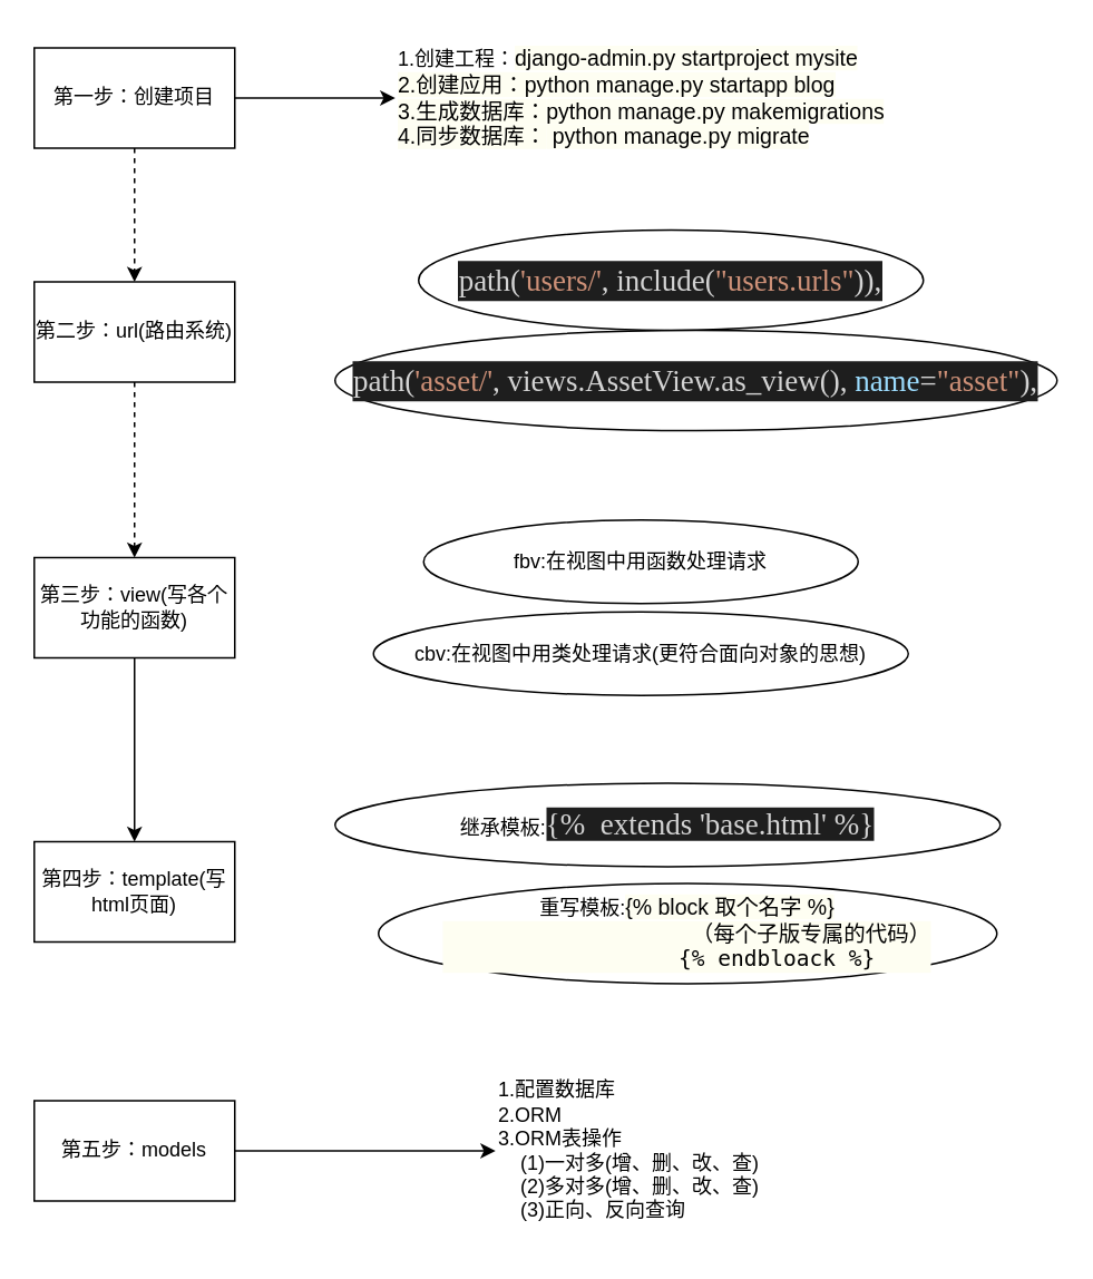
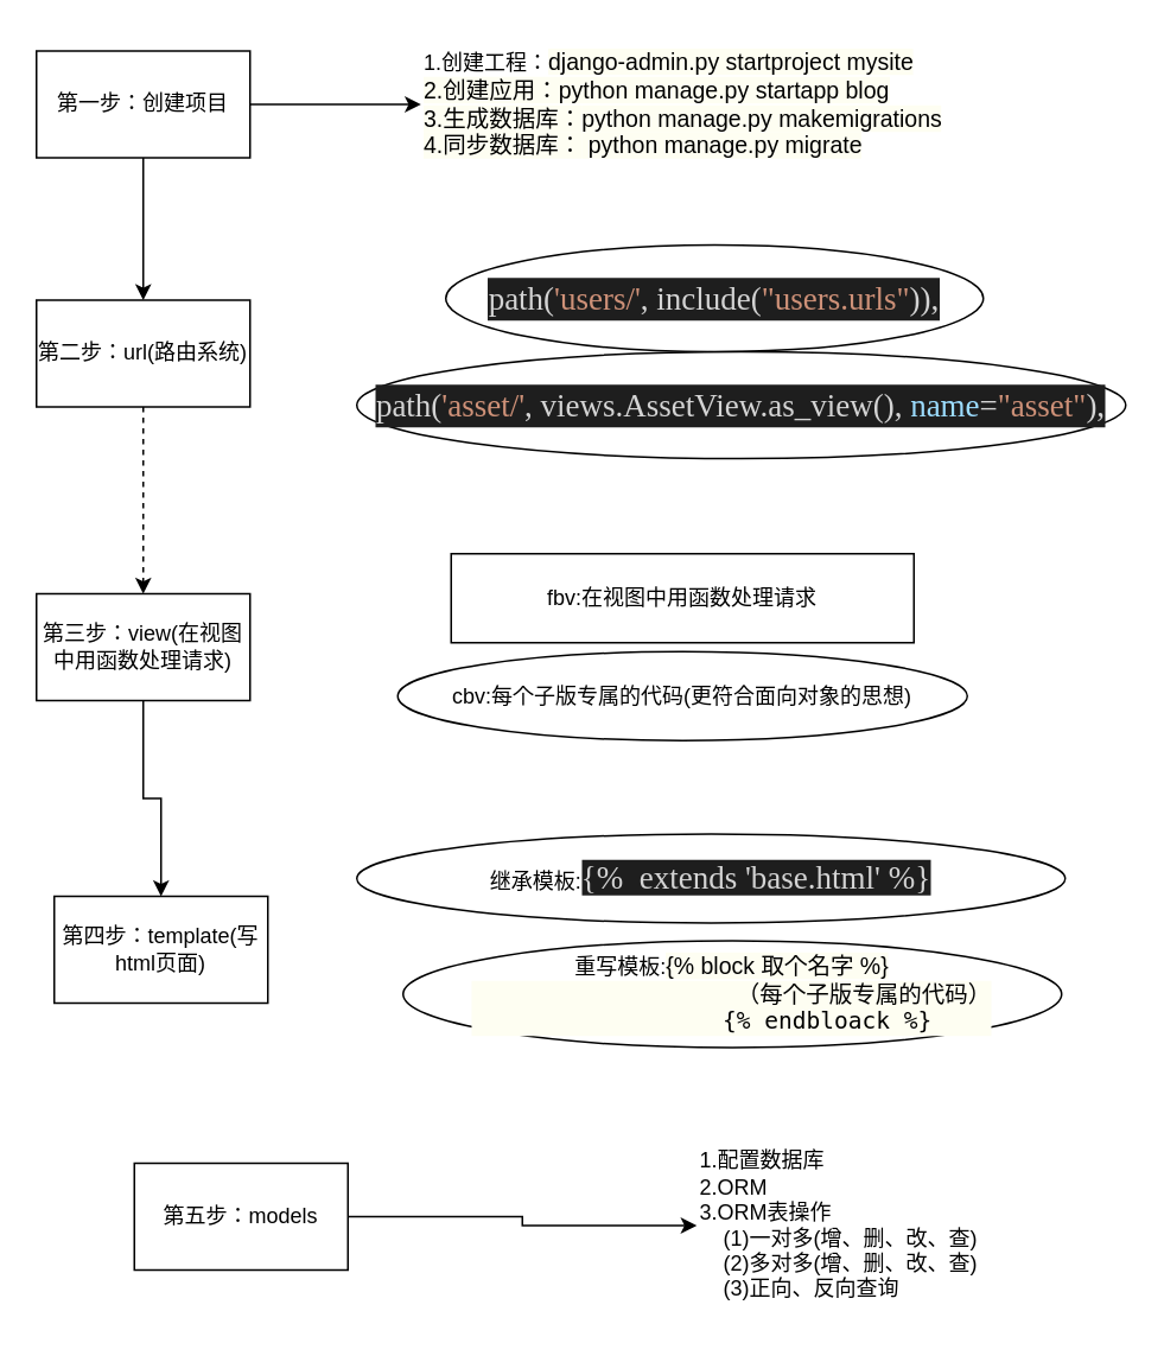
  <mxCell id="0" />
  <mxCell id="1" parent="0" />
- <mxCell id="2" value="" style="edgeStyle=orthogonalEdgeStyle;rounded=0;orthogonalLoop=1;jettySize=auto;html=1;dashed=1;" edge="1" parent="1" source="4" target="6"><mxGeometry relative="1" as="geometry" /></mxCell>
+ <mxCell id="2" value="" style="edgeStyle=orthogonalEdgeStyle;rounded=0;orthogonalLoop=1;jettySize=auto;html=1;" edge="1" parent="1" source="4" target="6"><mxGeometry relative="1" as="geometry" /></mxCell>
  <mxCell id="3" value="" style="edgeStyle=orthogonalEdgeStyle;rounded=0;orthogonalLoop=1;jettySize=auto;html=1;" edge="1" parent="1" source="4" target="19"><mxGeometry relative="1" as="geometry" /></mxCell>
  <mxCell id="4" value="第一步：创建项目" style="rounded=0;whiteSpace=wrap;html=1;" vertex="1" parent="1"><mxGeometry x="20" y="28" width="120" height="60" as="geometry" /></mxCell>
  <mxCell id="5" value="" style="edgeStyle=orthogonalEdgeStyle;rounded=0;orthogonalLoop=1;jettySize=auto;html=1;dashed=1;" edge="1" parent="1" source="6" target="8"><mxGeometry relative="1" as="geometry" /></mxCell>
  <mxCell id="6" value="第二步：url(路由系统)" style="rounded=0;whiteSpace=wrap;html=1;" vertex="1" parent="1"><mxGeometry x="20" y="168" width="120" height="60" as="geometry" /></mxCell>
  <mxCell id="7" value="" style="edgeStyle=orthogonalEdgeStyle;rounded=0;orthogonalLoop=1;jettySize=auto;html=1;" edge="1" parent="1" source="8" target="9"><mxGeometry relative="1" as="geometry" /></mxCell>
- <mxCell id="8" value="第三步：view(写各个功能的函数)" style="rounded=0;whiteSpace=wrap;html=1;" vertex="1" parent="1"><mxGeometry x="20" y="333" width="120" height="60" as="geometry" /></mxCell>
- <mxCell id="9" value="第四步：template(写html页面)" style="rounded=0;whiteSpace=wrap;html=1;" vertex="1" parent="1"><mxGeometry x="20" y="503" width="120" height="60" as="geometry" /></mxCell>
+ <mxCell id="8" value="第三步：view(在视图中用函数处理请求)" style="rounded=0;whiteSpace=wrap;html=1;" vertex="1" parent="1"><mxGeometry x="20" y="333" width="120" height="60" as="geometry" /></mxCell>
+ <mxCell id="9" value="第四步：template(写html页面)" style="rounded=0;whiteSpace=wrap;html=1;" vertex="1" parent="1"><mxGeometry x="30" y="503" width="120" height="60" as="geometry" /></mxCell>
  <mxCell id="10" value="" style="edgeStyle=orthogonalEdgeStyle;rounded=0;orthogonalLoop=1;jettySize=auto;html=1;" edge="1" parent="1" source="11" target="18"><mxGeometry relative="1" as="geometry" /></mxCell>
- <mxCell id="11" value="第五步：models" style="rounded=0;whiteSpace=wrap;html=1;" vertex="1" parent="1"><mxGeometry x="20" y="658" width="120" height="60" as="geometry" /></mxCell>
+ <mxCell id="11" value="第五步：models" style="rounded=0;whiteSpace=wrap;html=1;" vertex="1" parent="1"><mxGeometry x="75" y="653" width="120" height="60" as="geometry" /></mxCell>
  <mxCell id="12" value="&lt;div style=&quot;color: rgb(212 , 212 , 212) ; background-color: rgb(30 , 30 , 30) ; font-family: &amp;#34;consolas&amp;#34; , &amp;#34;dengxian&amp;#34; ; font-size: 18px ; line-height: 24px ; white-space: pre&quot;&gt;path(&lt;span style=&quot;color: #ce9178&quot;&gt;'users/'&lt;/span&gt;, include(&lt;span style=&quot;color: #ce9178&quot;&gt;&quot;users.urls&quot;&lt;/span&gt;)),&lt;/div&gt;" style="ellipse;whiteSpace=wrap;html=1;" vertex="1" parent="1"><mxGeometry x="250" y="137" width="302" height="60" as="geometry" /></mxCell>
  <mxCell id="13" value="&lt;div style=&quot;color: rgb(212 , 212 , 212) ; background-color: rgb(30 , 30 , 30) ; font-family: &amp;#34;consolas&amp;#34; , &amp;#34;dengxian&amp;#34; ; font-size: 18px ; line-height: 24px ; white-space: pre&quot;&gt;path(&lt;span style=&quot;color: #ce9178&quot;&gt;'asset/'&lt;/span&gt;, views.AssetView.as_view(), &lt;span style=&quot;color: #9cdcfe&quot;&gt;name&lt;/span&gt;=&lt;span style=&quot;color: #ce9178&quot;&gt;&quot;asset&quot;&lt;/span&gt;),&lt;/div&gt;" style="ellipse;whiteSpace=wrap;html=1;" vertex="1" parent="1"><mxGeometry x="200" y="197" width="432" height="60" as="geometry" /></mxCell>
- <mxCell id="14" value="fbv:在视图中用函数处理请求" style="ellipse;whiteSpace=wrap;html=1;" vertex="1" parent="1"><mxGeometry x="253" y="310.5" width="260" height="50" as="geometry" /></mxCell>
- <mxCell id="15" value="cbv:在视图中用类处理请求(更符合面向对象的思想)" style="ellipse;whiteSpace=wrap;html=1;" vertex="1" parent="1"><mxGeometry x="223" y="365.5" width="320" height="50" as="geometry" /></mxCell>
+ <mxCell id="14" value="fbv:在视图中用函数处理请求" style="whiteSpace=wrap;html=1;rounded=0;" vertex="1" parent="1"><mxGeometry x="253" y="310.5" width="260" height="50" as="geometry" /></mxCell>
+ <mxCell id="15" value="cbv:每个子版专属的代码(更符合面向对象的思想)" style="ellipse;whiteSpace=wrap;html=1;" vertex="1" parent="1"><mxGeometry x="223" y="365.5" width="320" height="50" as="geometry" /></mxCell>
  <mxCell id="16" value="继承模板:&lt;span style=&quot;background-color: rgb(30 , 30 , 30) ; color: rgb(212 , 212 , 212) ; font-family: &amp;#34;consolas&amp;#34; , &amp;#34;dengxian&amp;#34; ; font-size: 18px ; white-space: pre&quot;&gt;{%  extends 'base.html' %}&lt;/span&gt;" style="ellipse;whiteSpace=wrap;html=1;" vertex="1" parent="1"><mxGeometry x="200" y="468" width="398" height="50" as="geometry" /></mxCell>
  <mxCell id="17" value="重写模板:&lt;span style=&quot;background-color: rgb(254 , 254 , 242) ; font-size: 13px ; text-align: left ; white-space: pre-wrap&quot;&gt;{% block 取个名字 %}&lt;/span&gt;&lt;pre class=&quot;brush:python;gutter:true;&quot; style=&quot;margin-top: 0px ; margin-bottom: 0px ; padding: 0px ; white-space: pre-wrap ; overflow-wrap: break-word ; font-size: 13px ; text-align: left ; background-color: rgb(254 , 254 , 242)&quot;&gt;                   （每个子版专属的代码）&lt;br&gt;                  {% endbloack %}&lt;/pre&gt;" style="ellipse;whiteSpace=wrap;html=1;" vertex="1" parent="1"><mxGeometry x="226" y="528" width="370" height="60" as="geometry" /></mxCell>
- <mxCell id="18" value="&lt;div&gt;1.配置数据库&lt;/div&gt;&lt;div&gt;2.ORM&lt;/div&gt;&lt;div&gt;3.ORM表操作&lt;/div&gt;&lt;div&gt;&amp;nbsp; &amp;nbsp; (1)一对多(增、删、改、查)&lt;/div&gt;&lt;div&gt;&amp;nbsp; &amp;nbsp; (2)多对多(增、删、改、查)&lt;/div&gt;&lt;div&gt;&amp;nbsp; &amp;nbsp; (3)正向、反向查询&lt;/div&gt;" style="text;strokeColor=none;fillColor=none;html=1;whiteSpace=wrap;verticalAlign=middle;overflow=hidden;" vertex="1" parent="1"><mxGeometry x="296" y="633" width="210" height="110" as="geometry" /></mxCell>
+ <mxCell id="18" value="&lt;div&gt;1.配置数据库&lt;/div&gt;&lt;div&gt;2.ORM&lt;/div&gt;&lt;div&gt;3.ORM表操作&lt;/div&gt;&lt;div&gt;&amp;nbsp; &amp;nbsp; (1)一对多(增、删、改、查)&lt;/div&gt;&lt;div&gt;&amp;nbsp; &amp;nbsp; (2)多对多(增、删、改、查)&lt;/div&gt;&lt;div&gt;&amp;nbsp; &amp;nbsp; (3)正向、反向查询&lt;/div&gt;" style="text;strokeColor=none;fillColor=none;html=1;whiteSpace=wrap;verticalAlign=middle;overflow=hidden;" vertex="1" parent="1"><mxGeometry x="391" y="633" width="210" height="110" as="geometry" /></mxCell>
  <mxCell id="19" value="1.创建工程：&lt;span style=&quot;font-family: &amp;#34;helvetica&amp;#34; , &amp;#34;arial&amp;#34; , sans-serif ; font-size: 0px ; white-space: nowrap&quot;&gt;%3CmxGraphModel%3E%3Croot%3E%3CmxCell%20id%3D%220%22%2F%3E%3CmxCell%20id%3D%221%22%20parent%3D%220%22%2F%3E%3CmxCell%20id%3D%222%22%20value%3D%22%26lt%3Bdiv%26gt%3B1.%E9%85%8D%E7%BD%AE%E6%95%B0%E6%8D%AE%E5%BA%93%26lt%3B%2Fdiv%26gt%3B%26lt%3Bdiv%26gt%3B2.ORM%26lt%3B%2Fdiv%26gt%3B%26lt%3Bdiv%26gt%3B3.ORM%E8%A1%A8%E6%93%8D%E4%BD%9C%26lt%3B%2Fdiv%26gt%3B%26lt%3Bdiv%26gt%3B%26amp%3Bnbsp%3B%20%26amp%3Bnbsp%3B%20(1)%E4%B8%80%E5%AF%B9%E5%A4%9A(%E5%A2%9E%E3%80%81%E5%88%A0%E3%80%81%E6%94%B9%E3%80%81%E6%9F%A5)%26lt%3B%2Fdiv%26gt%3B%26lt%3Bdiv%26gt%3B%26amp%3Bnbsp%3B%20%26amp%3Bnbsp%3B%20(2)%E5%A4%9A%E5%AF%B9%E5%A4%9A(%E5%A2%9E%E3%80%81%E5%88%A0%E3%80%81%E6%94%B9%E3%80%81%E6%9F%A5)%26lt%3B%2Fdiv%26gt%3B%26lt%3Bdiv%26gt%3B%26amp%3Bnbsp%3B%20%26amp%3Bnbsp%3B%20(3)%E6%AD%A3%E5%90%91%E3%80%81%E5%8F%8D%E5%90%91%E6%9F%A5%E8%AF%A2%26lt%3B%2Fdiv%26gt%3B%22%20style%3D%22text%3BstrokeColor%3Dnone%3BfillColor%3Dnone%3Bhtml%3D1%3BwhiteSpace%3Dwrap%3BverticalAlign%3Dmiddle%3Boverflow%3Dhidden%3B%22%20vertex%3D%221%22%20parent%3D%221%22%3E%3CmxGeometry%20x%3D%22326%22%20y%3D%22635%22%20width%3D%22210%22%20height%3D%22110%22%20as%3D%22geometry%22%2F%3E%3C%2FmxCell%3E%3C%2Froot%3E%3C%2FmxGraphMode&lt;/span&gt;&lt;span style=&quot;font-family: &amp;#34;verdana&amp;#34; , &amp;#34;arial&amp;#34; , &amp;#34;helvetica&amp;#34; , sans-serif ; font-size: 13px ; background-color: rgb(254 , 254 , 242)&quot;&gt;django-admin.py startproject mysite&lt;br&gt;2.创建应用：&lt;/span&gt;&lt;span style=&quot;font-family: &amp;#34;verdana&amp;#34; , &amp;#34;arial&amp;#34; , &amp;#34;helvetica&amp;#34; , sans-serif ; font-size: 13px ; background-color: rgb(254 , 254 , 242)&quot;&gt;python manage.py startapp blog&lt;br&gt;&lt;/span&gt;&lt;span style=&quot;font-family: &amp;#34;verdana&amp;#34; , &amp;#34;arial&amp;#34; , &amp;#34;helvetica&amp;#34; , sans-serif ; font-size: 13px ; background-color: rgb(254 , 254 , 242)&quot;&gt;3.生成数据库：&lt;/span&gt;&lt;span style=&quot;font-family: &amp;#34;verdana&amp;#34; , &amp;#34;arial&amp;#34; , &amp;#34;helvetica&amp;#34; , sans-serif ; font-size: 13px ; background-color: rgb(254 , 254 , 242)&quot;&gt;python&amp;nbsp;manage.py&amp;nbsp;makemigrations&lt;/span&gt;&lt;span style=&quot;font-family: &amp;#34;verdana&amp;#34; , &amp;#34;arial&amp;#34; , &amp;#34;helvetica&amp;#34; , sans-serif ; font-size: 13px ; background-color: rgb(254 , 254 , 242)&quot;&gt;&lt;br&gt;4.同步数据库：&lt;/span&gt;&lt;span style=&quot;font-family: &amp;#34;verdana&amp;#34; , &amp;#34;arial&amp;#34; , &amp;#34;helvetica&amp;#34; , sans-serif ; font-size: 13px ; background-color: rgb(254 , 254 , 242)&quot;&gt;&amp;nbsp;python&amp;nbsp;manage.py&amp;nbsp;migrate&lt;/span&gt;&lt;span style=&quot;font-family: &amp;#34;verdana&amp;#34; , &amp;#34;arial&amp;#34; , &amp;#34;helvetica&amp;#34; , sans-serif ; font-size: 13px ; background-color: rgb(254 , 254 , 242)&quot;&gt;&lt;br&gt;&lt;/span&gt;" style="text;strokeColor=none;fillColor=none;html=1;whiteSpace=wrap;verticalAlign=middle;overflow=hidden;" vertex="1" parent="1"><mxGeometry x="236" y="20.5" width="330" height="75" as="geometry" /></mxCell>
